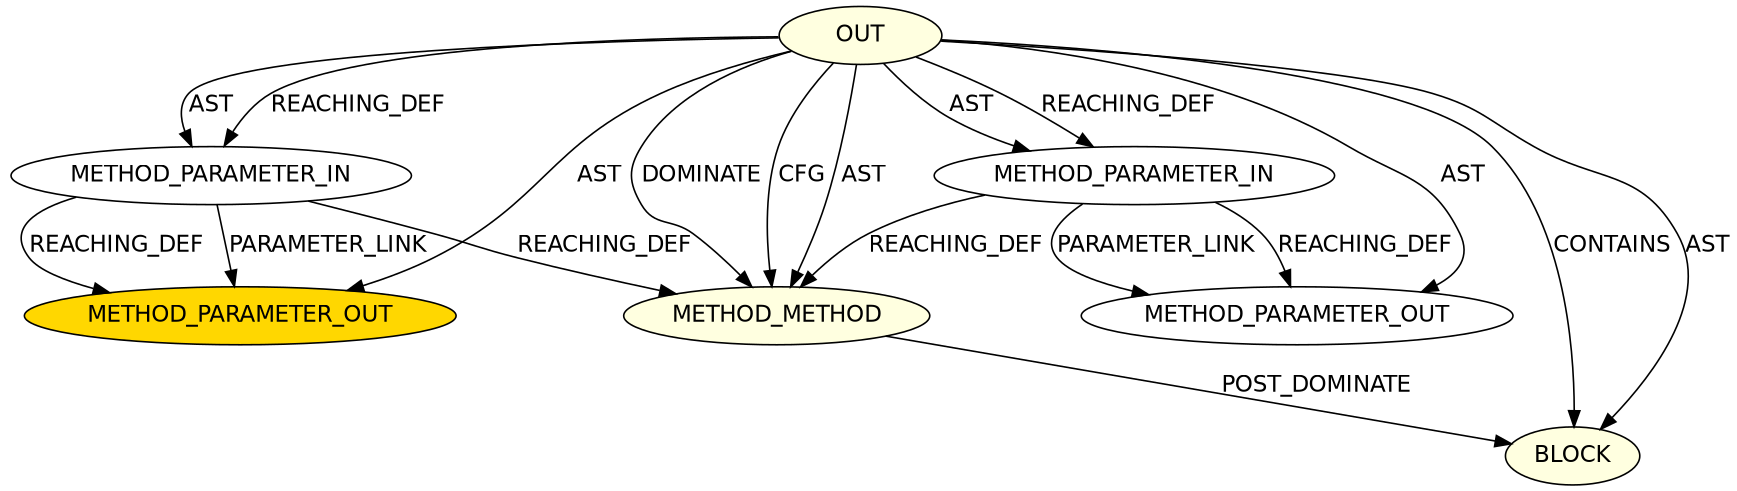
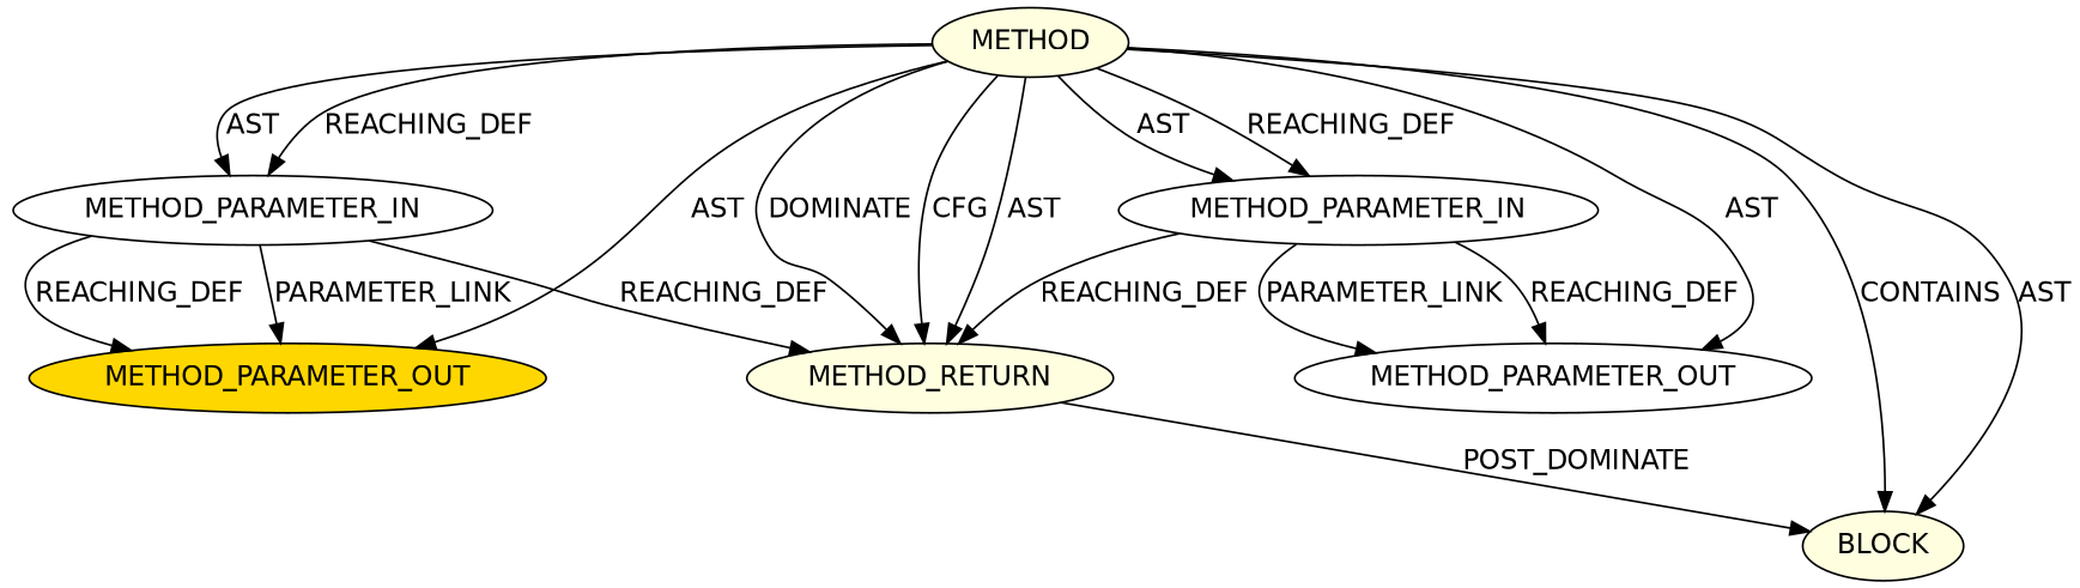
  digraph {
    fontname="DejaVu Sans"
    node [CODE=p2 EVALUATION_STRATEGY=BY_VALUE IS_VARIADIC=false ORDER=2 TYPE_FULL_NAME=ANY fillcolor=white fontname="DejaVu Sans" style=filled]
    edge [fontname="DejaVu Sans"]
    n1 [INDEX=2 NAME=p2 label=METHOD_PARAMETER_IN]
    n2 [INDEX=2 NAME=p2 fillcolor=gold label=METHOD_PARAMETER_OUT]
-   n3 [CODE=RET fillcolor=lightyellow label=METHOD_METHOD IS_VARIADIC=""]
+   n3 [CODE=RET fillcolor=lightyellow label=METHOD_RETURN IS_VARIADIC=""]
    n4 [ARGUMENT_INDEX=1 CODE="<empty>" ORDER=1 fillcolor=lightyellow label=BLOCK EVALUATION_STRATEGY="" IS_VARIADIC=""]
-   n5 [AST_PARENT_FULL_NAME="<global>" AST_PARENT_TYPE=NAMESPACE_BLOCK CODE="<empty>" FILENAME="<empty>" FULL_NAME=aead_request_set_ad IS_EXTERNAL=true NAME=aead_request_set_ad ORDER=0 fillcolor=lightyellow label=OUT EVALUATION_STRATEGY="" IS_VARIADIC="" TYPE_FULL_NAME=""]
+   n5 [AST_PARENT_FULL_NAME="<global>" AST_PARENT_TYPE=NAMESPACE_BLOCK CODE="<empty>" FILENAME="<empty>" FULL_NAME=aead_request_set_ad IS_EXTERNAL=true NAME=aead_request_set_ad ORDER=0 fillcolor=lightyellow label=METHOD EVALUATION_STRATEGY="" IS_VARIADIC="" TYPE_FULL_NAME=""]
    n6 [CODE=p1 INDEX=1 NAME=p1 ORDER=1 label=METHOD_PARAMETER_IN]
    n7 [CODE=p1 INDEX=1 NAME=p1 ORDER=1 label=METHOD_PARAMETER_OUT]
    n1 -> n2 [VARIABLE=p2 label=REACHING_DEF]
    n1 -> n2 [label=PARAMETER_LINK]
    n1 -> n3 [VARIABLE=p2 label=REACHING_DEF]
    n3 -> n4 [label=POST_DOMINATE]
    n5 -> n1 [label=AST]
    n5 -> n1 [label=REACHING_DEF]
    n5 -> n2 [label=AST]
    n5 -> n3 [label=CFG]
    n5 -> n3 [label=AST]
    n5 -> n3 [label=DOMINATE]
    n5 -> n4 [label=CONTAINS]
    n5 -> n4 [label=AST]
    n5 -> n6 [label=REACHING_DEF]
    n5 -> n6 [label=AST]
    n5 -> n7 [label=AST]
    n6 -> n3 [VARIABLE=p1 label=REACHING_DEF]
    n6 -> n7 [VARIABLE=p1 label=REACHING_DEF]
    n6 -> n7 [label=PARAMETER_LINK]
  }
